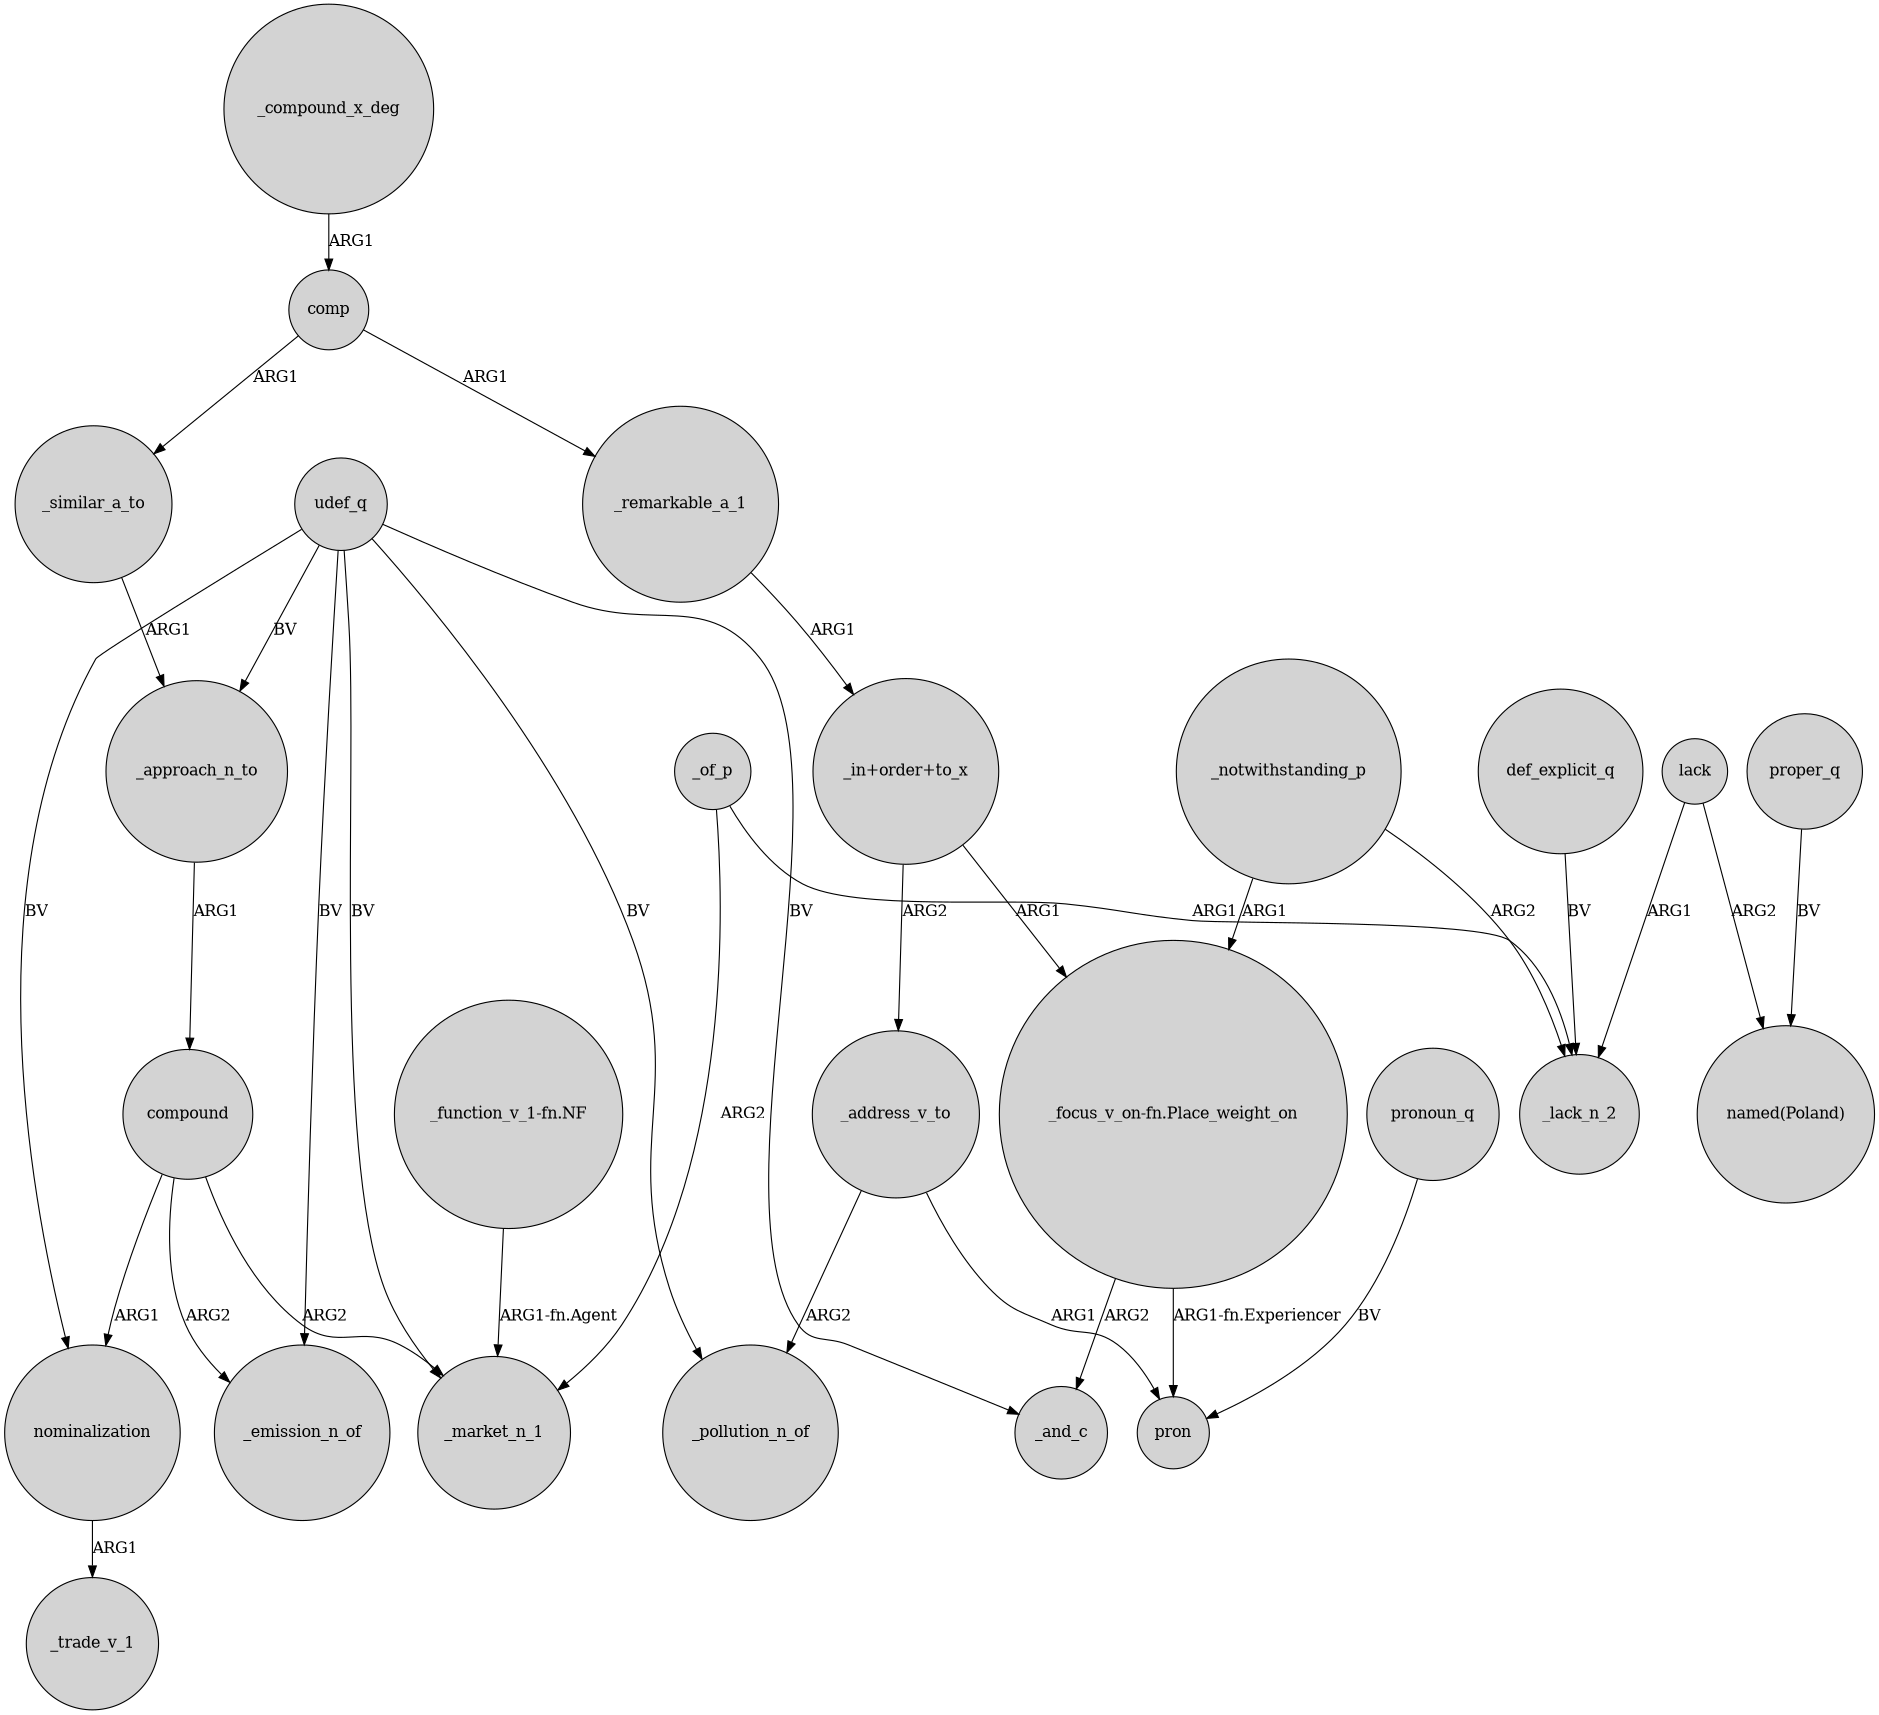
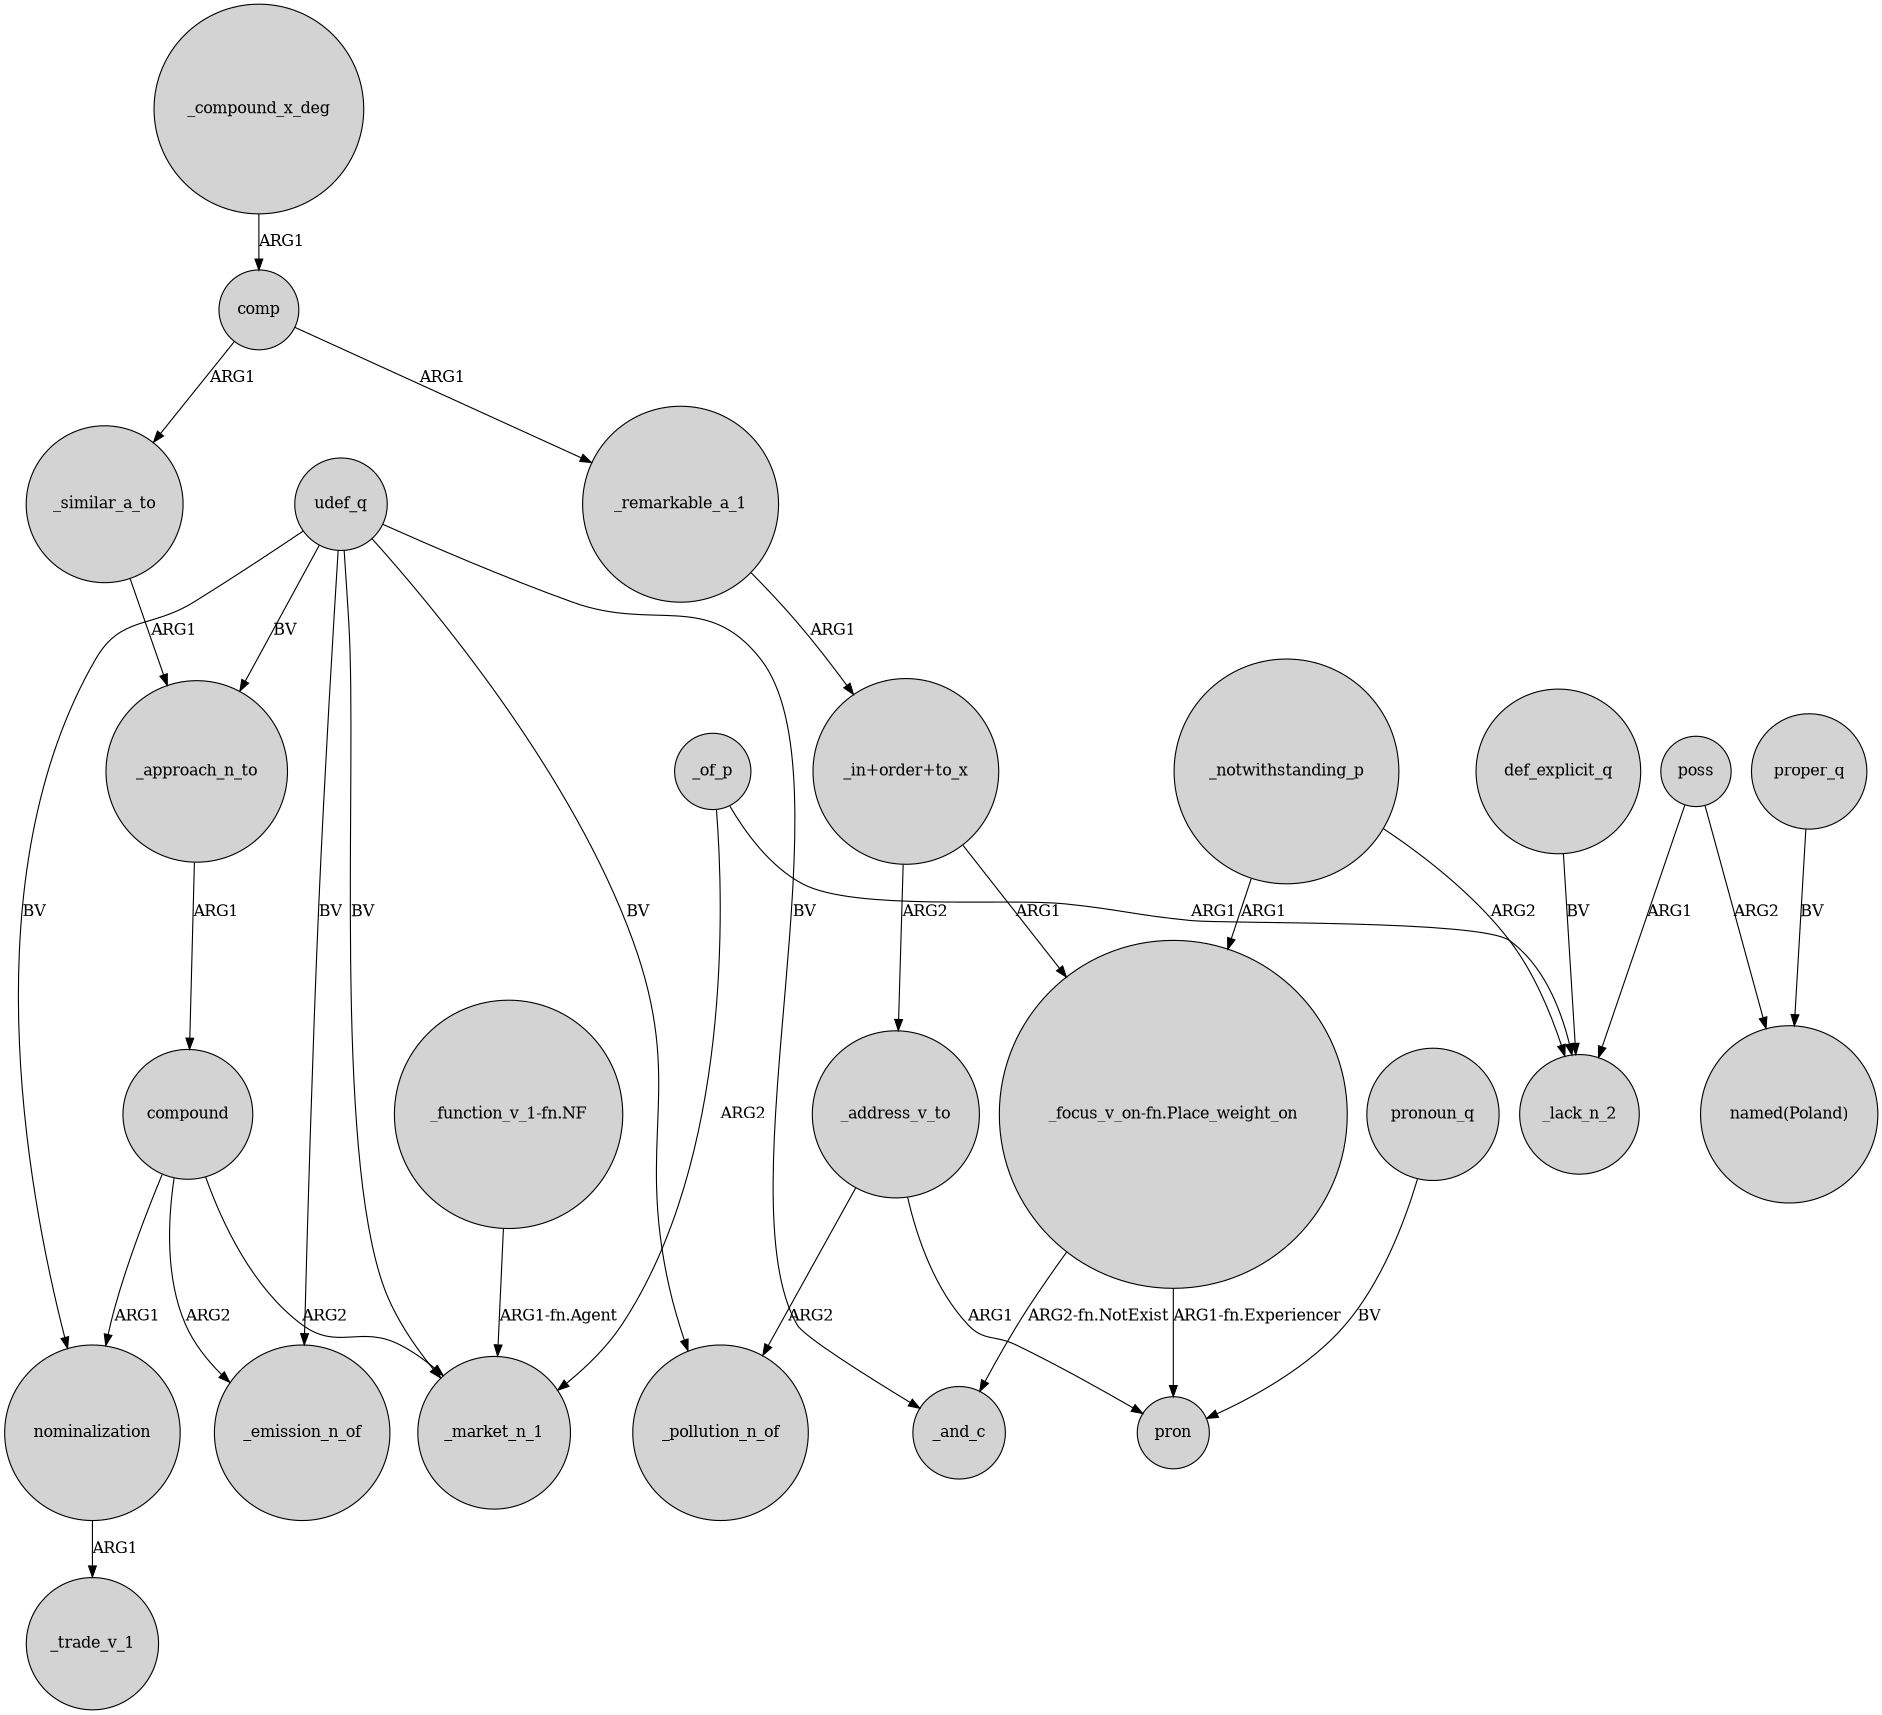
  digraph {
    node [shape=circle style=filled]
    "_focus_v_on-fn.Place_weight_on"
    _and_c
    pron
    compound
    _market_n_1
    _emission_n_of
    nominalization
    _trade_v_1
    _approach_n_to
    comp
    _similar_a_to
    _remarkable_a_1
    "_in+order+to_x"
    _notwithstanding_p
    n15 [label=_lack_n_2]
    "_function_v_1-fn.NF"
    _of_p
    _address_v_to
    _pollution_n_of
    udef_q
-   poss [label=lack]
+   poss
    "named(Poland)"
    n23 [label=_compound_x_deg]
    proper_q
    pronoun_q
    def_explicit_q
-   "_focus_v_on-fn.Place_weight_on" -> _and_c [label=ARG2]
+   "_focus_v_on-fn.Place_weight_on" -> _and_c [label="ARG2-fn.NotExist"]
    "_focus_v_on-fn.Place_weight_on" -> pron [label="ARG1-fn.Experiencer"]
    compound -> _market_n_1 [label=ARG2]
    compound -> _emission_n_of [label=ARG2]
    compound -> nominalization [label=ARG1]
    nominalization -> _trade_v_1 [label=ARG1]
    _approach_n_to -> compound [label=ARG1]
    comp -> _similar_a_to [label=ARG1]
    comp -> _remarkable_a_1 [label=ARG1]
    _similar_a_to -> _approach_n_to [label=ARG1]
    _remarkable_a_1 -> "_in+order+to_x" [label=ARG1]
    "_in+order+to_x" -> "_focus_v_on-fn.Place_weight_on" [label=ARG1]
    "_in+order+to_x" -> _address_v_to [label=ARG2]
    _notwithstanding_p -> "_focus_v_on-fn.Place_weight_on" [label=ARG1]
    _notwithstanding_p -> n15 [label=ARG2]
    "_function_v_1-fn.NF" -> _market_n_1 [label="ARG1-fn.Agent"]
    _of_p -> _market_n_1 [label=ARG2]
    _of_p -> n15 [label=ARG1]
    _address_v_to -> pron [label=ARG1]
    _address_v_to -> _pollution_n_of [label=ARG2]
    udef_q -> _and_c [label=BV]
    udef_q -> _market_n_1 [label=BV]
    udef_q -> _emission_n_of [label=BV]
    udef_q -> nominalization [label=BV]
    udef_q -> _approach_n_to [label=BV]
    udef_q -> _pollution_n_of [label=BV]
    poss -> n15 [label=ARG1]
    poss -> "named(Poland)" [label=ARG2]
    n23 -> comp [label=ARG1]
    proper_q -> "named(Poland)" [label=BV]
    pronoun_q -> pron [label=BV]
    def_explicit_q -> n15 [label=BV]
  }
